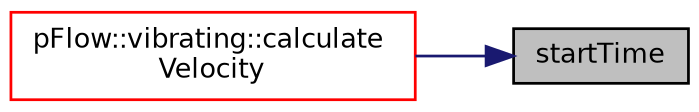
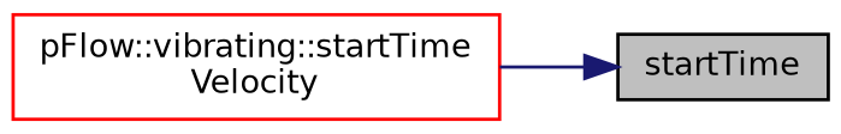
  digraph {
    rankdir=RL
    node [fontname=Helvetica fontsize=10 shape=record style=filled]
    n1 [color=black fillcolor=grey75 fontcolor=black height=0.2 label=startTime width=0.4]
-   n2 [color=red fillcolor=white height=0.2 label="pFlow::vibrating::calculate\lVelocity" width=0.4]
+   n2 [color=red fillcolor=white height=0.2 label="pFlow::vibrating::startTime\lVelocity" width=0.4]
    n1 -> n2 [color=midnightblue dir=back fontname=Helvetica fontsize=10 labelfontname=Helvetica labelfontsize=10 style=solid]
  }
